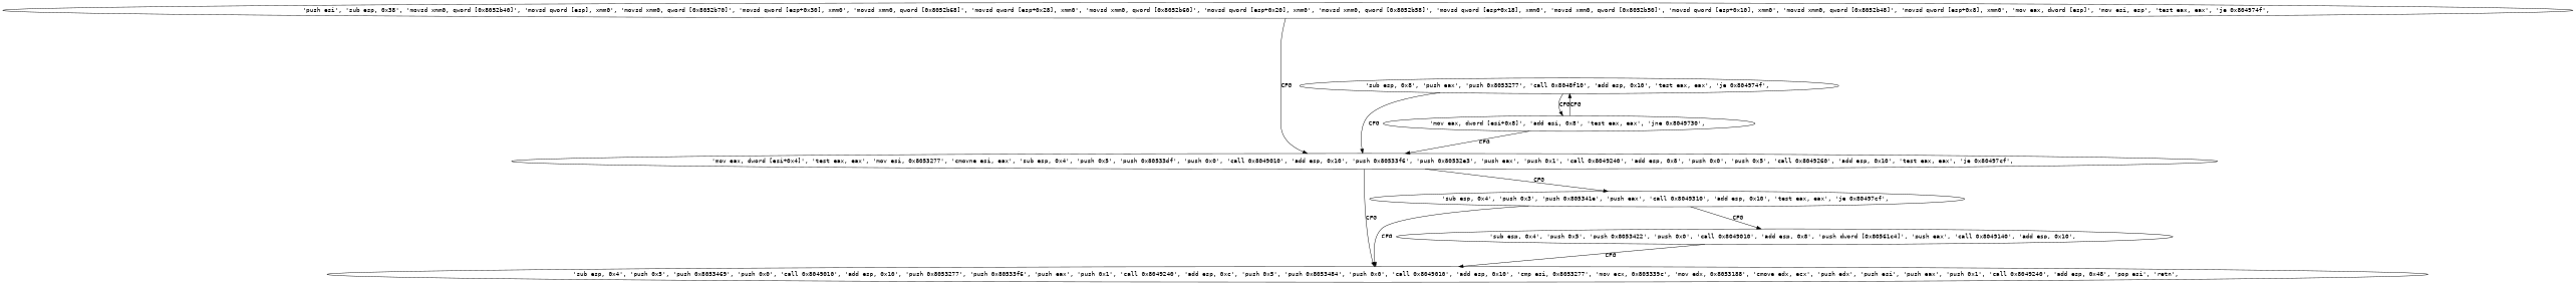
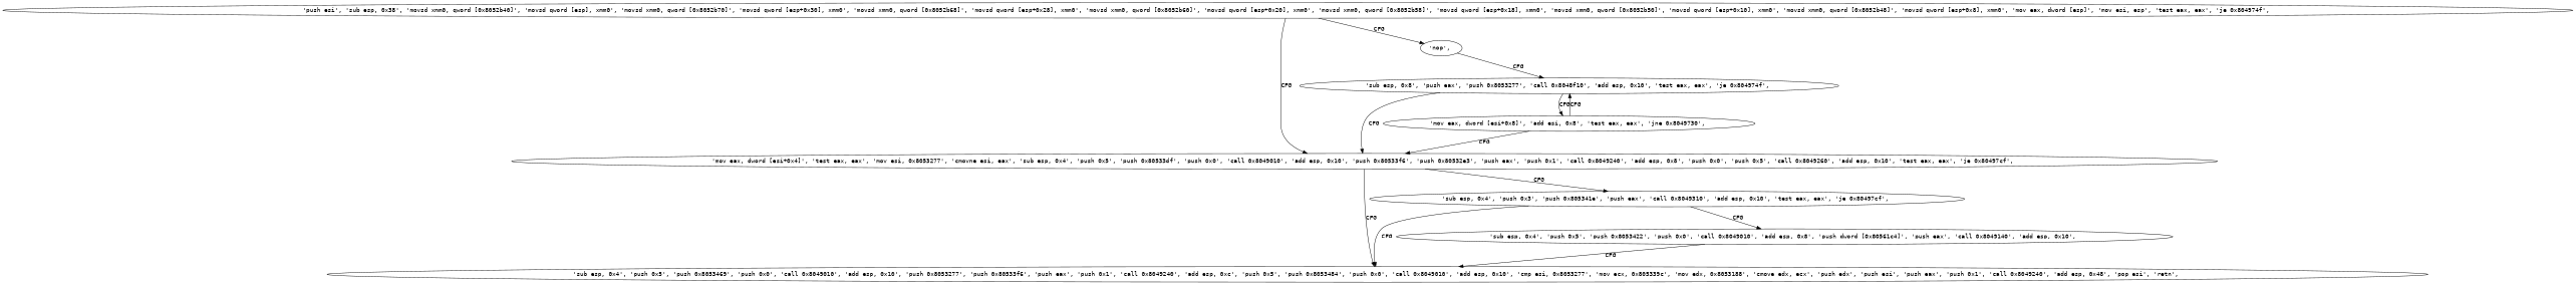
  digraph {
    fontname="DejaVu Sans Mono"
    node [fontname="DejaVu Sans Mono"]
    edge [fontname="DejaVu Sans Mono"]
    n1 [label="'push esi', 'sub esp, 0x38', 'movsd xmm0, qword [0x8052b40]', 'movsd qword [esp], xmm0', 'movsd xmm0, qword [0x8052b70]', 'movsd qword [esp+0x30], xmm0', 'movsd xmm0, qword [0x8052b68]', 'movsd qword [esp+0x28], xmm0', 'movsd xmm0, qword [0x8052b60]', 'movsd qword [esp+0x20], xmm0', 'movsd xmm0, qword [0x8052b58]', 'movsd qword [esp+0x18], xmm0', 'movsd xmm0, qword [0x8052b50]', 'movsd qword [esp+0x10], xmm0', 'movsd xmm0, qword [0x8052b48]', 'movsd qword [esp+0x8], xmm0', 'mov eax, dword [esp]', 'mov esi, esp', 'test eax, eax', 'je 0x804974f', "]
    n2 [label="'mov eax, dword [esi+0x4]', 'test eax, eax', 'mov esi, 0x8053277', 'cmovne esi, eax', 'sub esp, 0x4', 'push 0x5', 'push 0x80533df', 'push 0x0', 'call 0x8049010', 'add esp, 0x10', 'push 0x80533f6', 'push 0x80532e3', 'push eax', 'push 0x1', 'call 0x8049240', 'add esp, 0x8', 'push 0x0', 'push 0x5', 'call 0x8049260', 'add esp, 0x10', 'test eax, eax', 'je 0x80497cf', "]
+   n3 [label="'nop', "]
    n4 [label="'sub esp, 0x4', 'push 0x5', 'push 0x8053469', 'push 0x0', 'call 0x8049010', 'add esp, 0x10', 'push 0x8053277', 'push 0x80533f6', 'push eax', 'push 0x1', 'call 0x8049240', 'add esp, 0xc', 'push 0x5', 'push 0x8053484', 'push 0x0', 'call 0x8049010', 'add esp, 0x10', 'cmp esi, 0x8053277', 'mov ecx, 0x805339c', 'mov edx, 0x8053188', 'cmove edx, ecx', 'push edx', 'push esi', 'push eax', 'push 0x1', 'call 0x8049240', 'add esp, 0x48', 'pop esi', 'retn', "]
    n5 [label="'sub esp, 0x4', 'push 0x3', 'push 0x805341e', 'push eax', 'call 0x8049310', 'add esp, 0x10', 'test eax, eax', 'je 0x80497cf', "]
    n6 [label="'sub esp, 0x8', 'push eax', 'push 0x8053277', 'call 0x8048f10', 'add esp, 0x10', 'test eax, eax', 'je 0x804974f', "]
    n7 [label="'sub esp, 0x4', 'push 0x5', 'push 0x8053422', 'push 0x0', 'call 0x8049010', 'add esp, 0x8', 'push dword [0x80561c4]', 'push eax', 'call 0x8049140', 'add esp, 0x10', "]
    n8 [label="'mov eax, dword [esi+0x8]', 'add esi, 0x8', 'test eax, eax', 'jne 0x8049730', "]
    n1 -> n2 [label=CFG]
+   n1 -> n3 [label=CFG]
    n2 -> n4 [label=CFG]
    n2 -> n5 [label=CFG]
+   n3 -> n6 [label=CFG]
    n5 -> n4 [label=CFG]
    n5 -> n7 [label=CFG]
    n6 -> n2 [label=CFG]
    n6 -> n8 [label=CFG]
    n7 -> n4 [label=CFG]
    n8 -> n2 [label=CFG]
    n8 -> n6 [label=CFG]
  }
